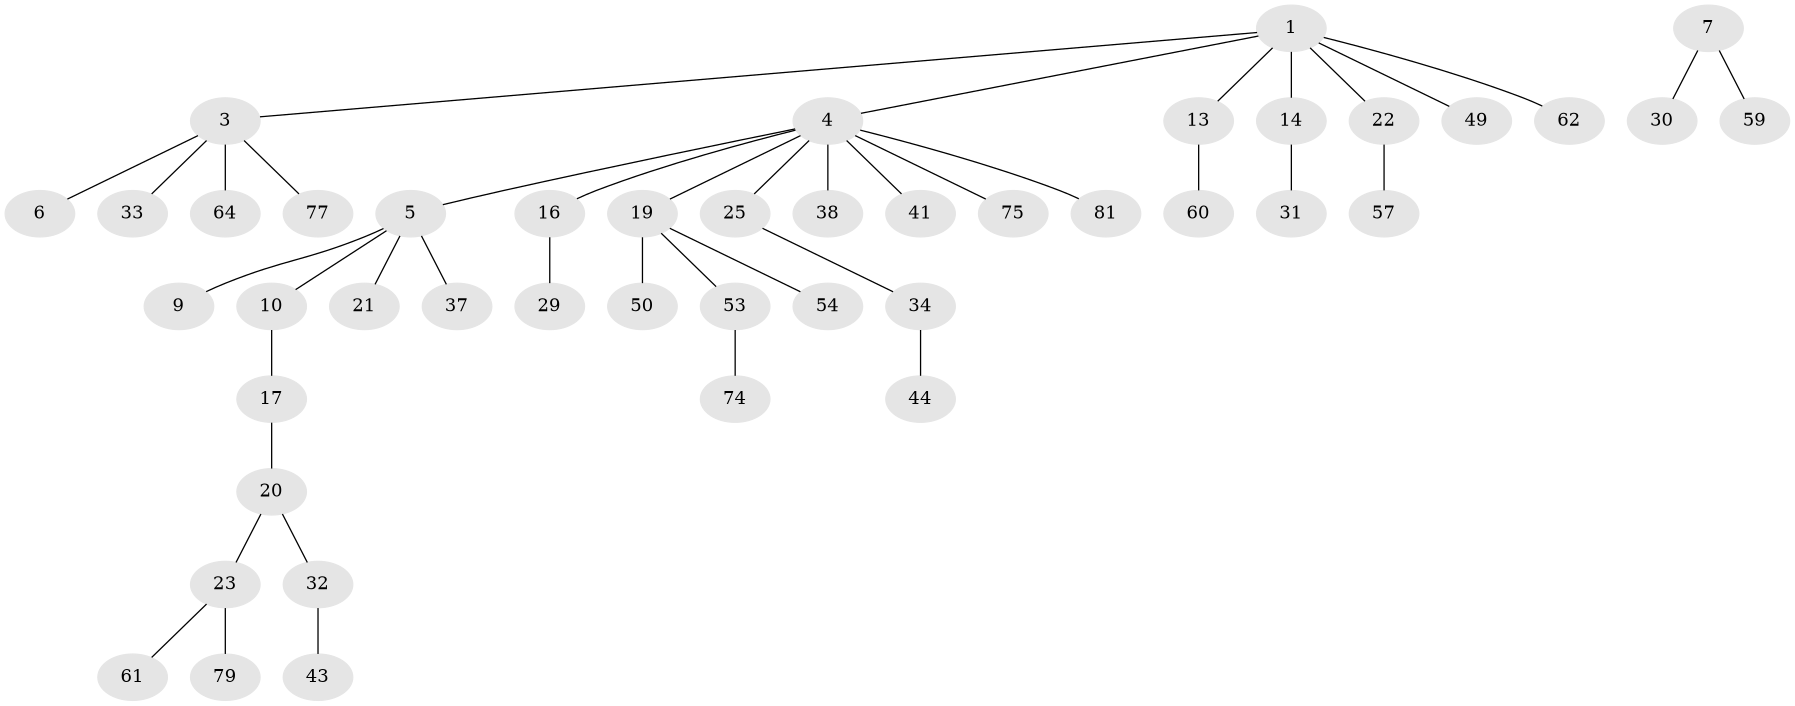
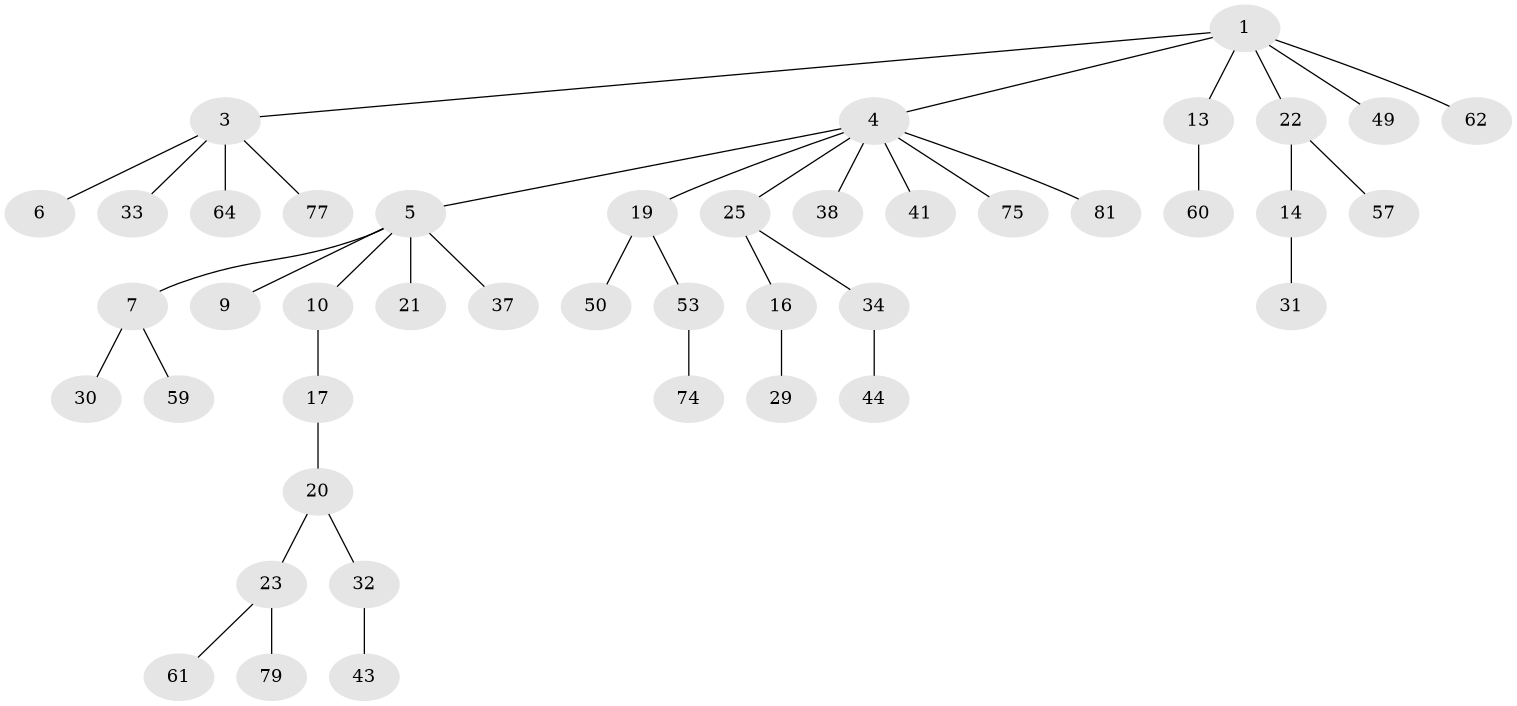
  graph {
    node [color=gray90 style=filled]
    1 [super="+2"]
    3
    4 [super="+24+11+87"]
    13 [super="+26"]
    14 [super="+15+70"]
    22 [super="+52"]
    49
    62 [super="+76"]
    6 [super="+80"]
    33
    64 [super="+72"]
    77 [super="+91"]
    5 [super="+8"]
    16 [super="+35"]
    19 [super="+82+40+42"]
    25
    38
    41 [super="+69"]
    75
    81 [super="+90"]
    60
    31
    n23 [label=57]
    7 [super="+18+12"]
    9
    10 [super="+56"]
    21 [super="+83+46"]
    37
    29
    50
    53
-   54 [super="+63"]
    34
    30 [super="+36"]
    59
    17
    20 [super="+45"]
    23
    32 [super="+51"]
    74
    61
    79
    43 [super="+48"]
    44
    1 -- 3
    1 -- 4
    1 -- 13
-   1 -- 14
+   22 -- 14
    1 -- 22
    1 -- 49
    1 -- 62
    3 -- 6
    3 -- 33
    3 -- 64
    3 -- 77
    4 -- 5
-   4 -- 16
+   25 -- 16
    4 -- 19
    4 -- 25
    4 -- 38
    4 -- 41
    4 -- 75
    4 -- 81
    13 -- 60
    14 -- 31
    22 -- n23
+   5 -- 7
    5 -- 9
    5 -- 10
    5 -- 21
    5 -- 37
    16 -- 29
    19 -- 50
    19 -- 53
-   19 -- 54
    25 -- 34
    7 -- 30
    7 -- 59
    10 -- 17
    53 -- 74
    34 -- 44
    17 -- 20
    20 -- 23
    20 -- 32
    23 -- 61
    23 -- 79
    32 -- 43
  }
